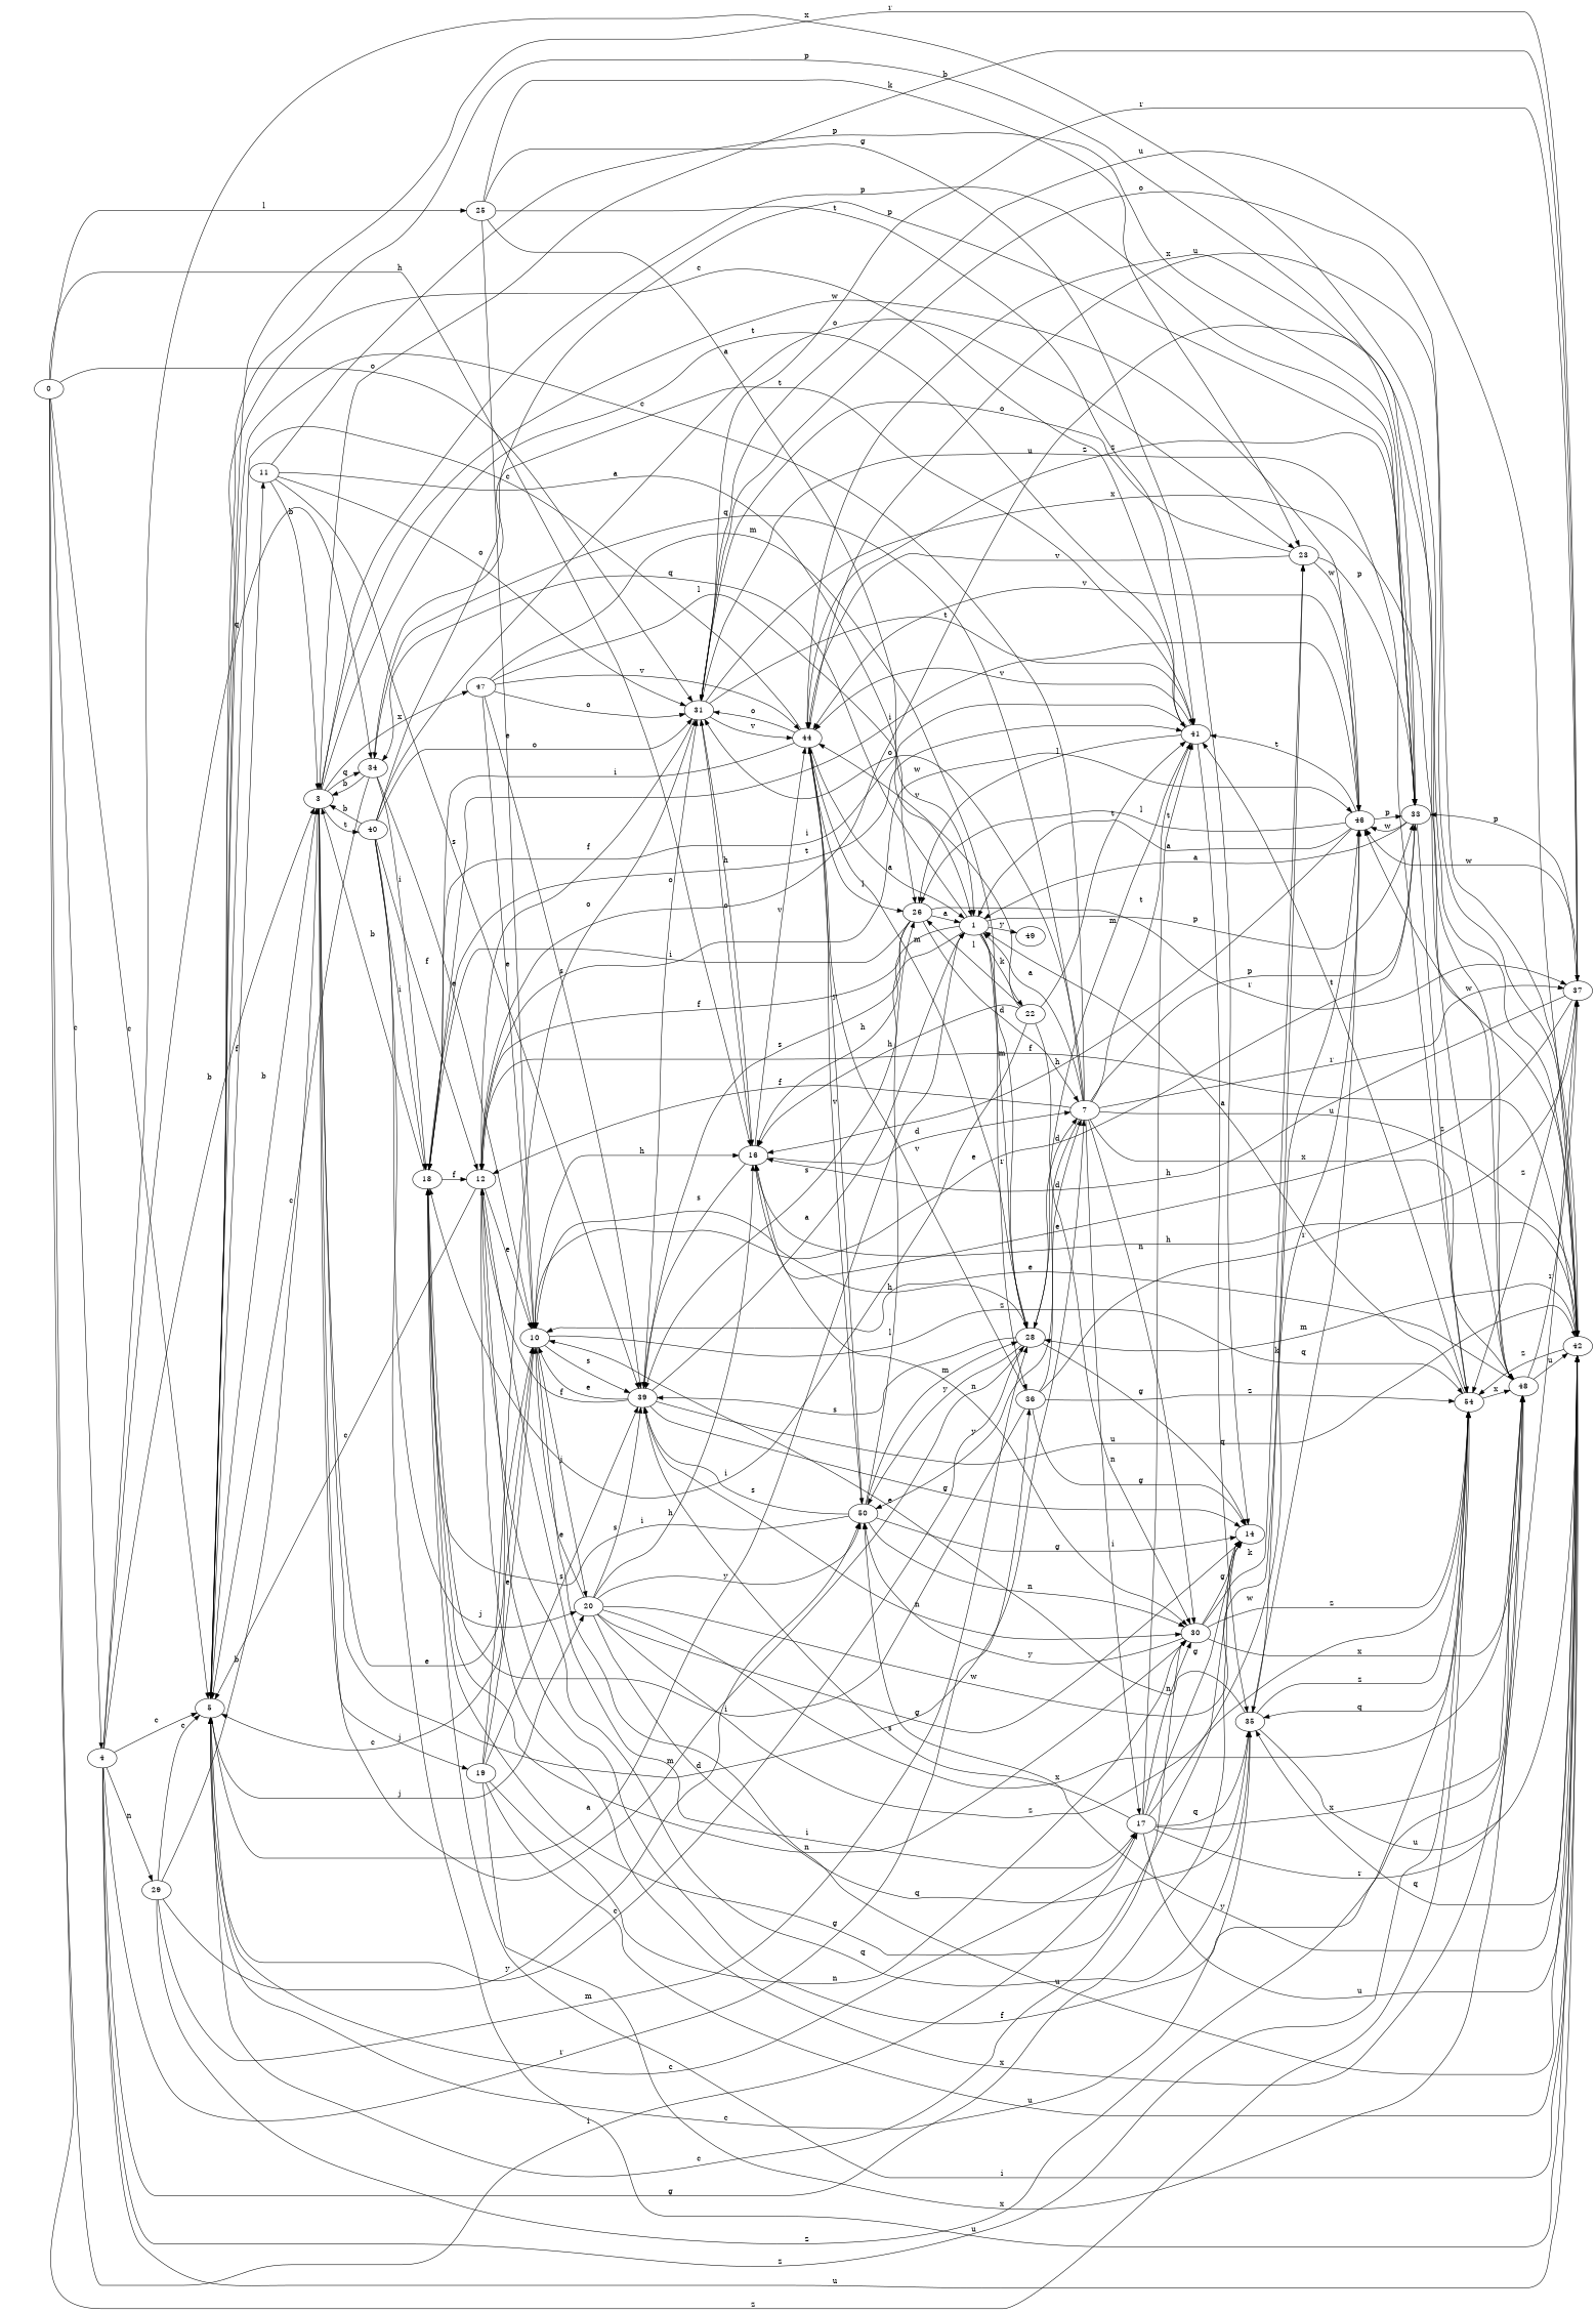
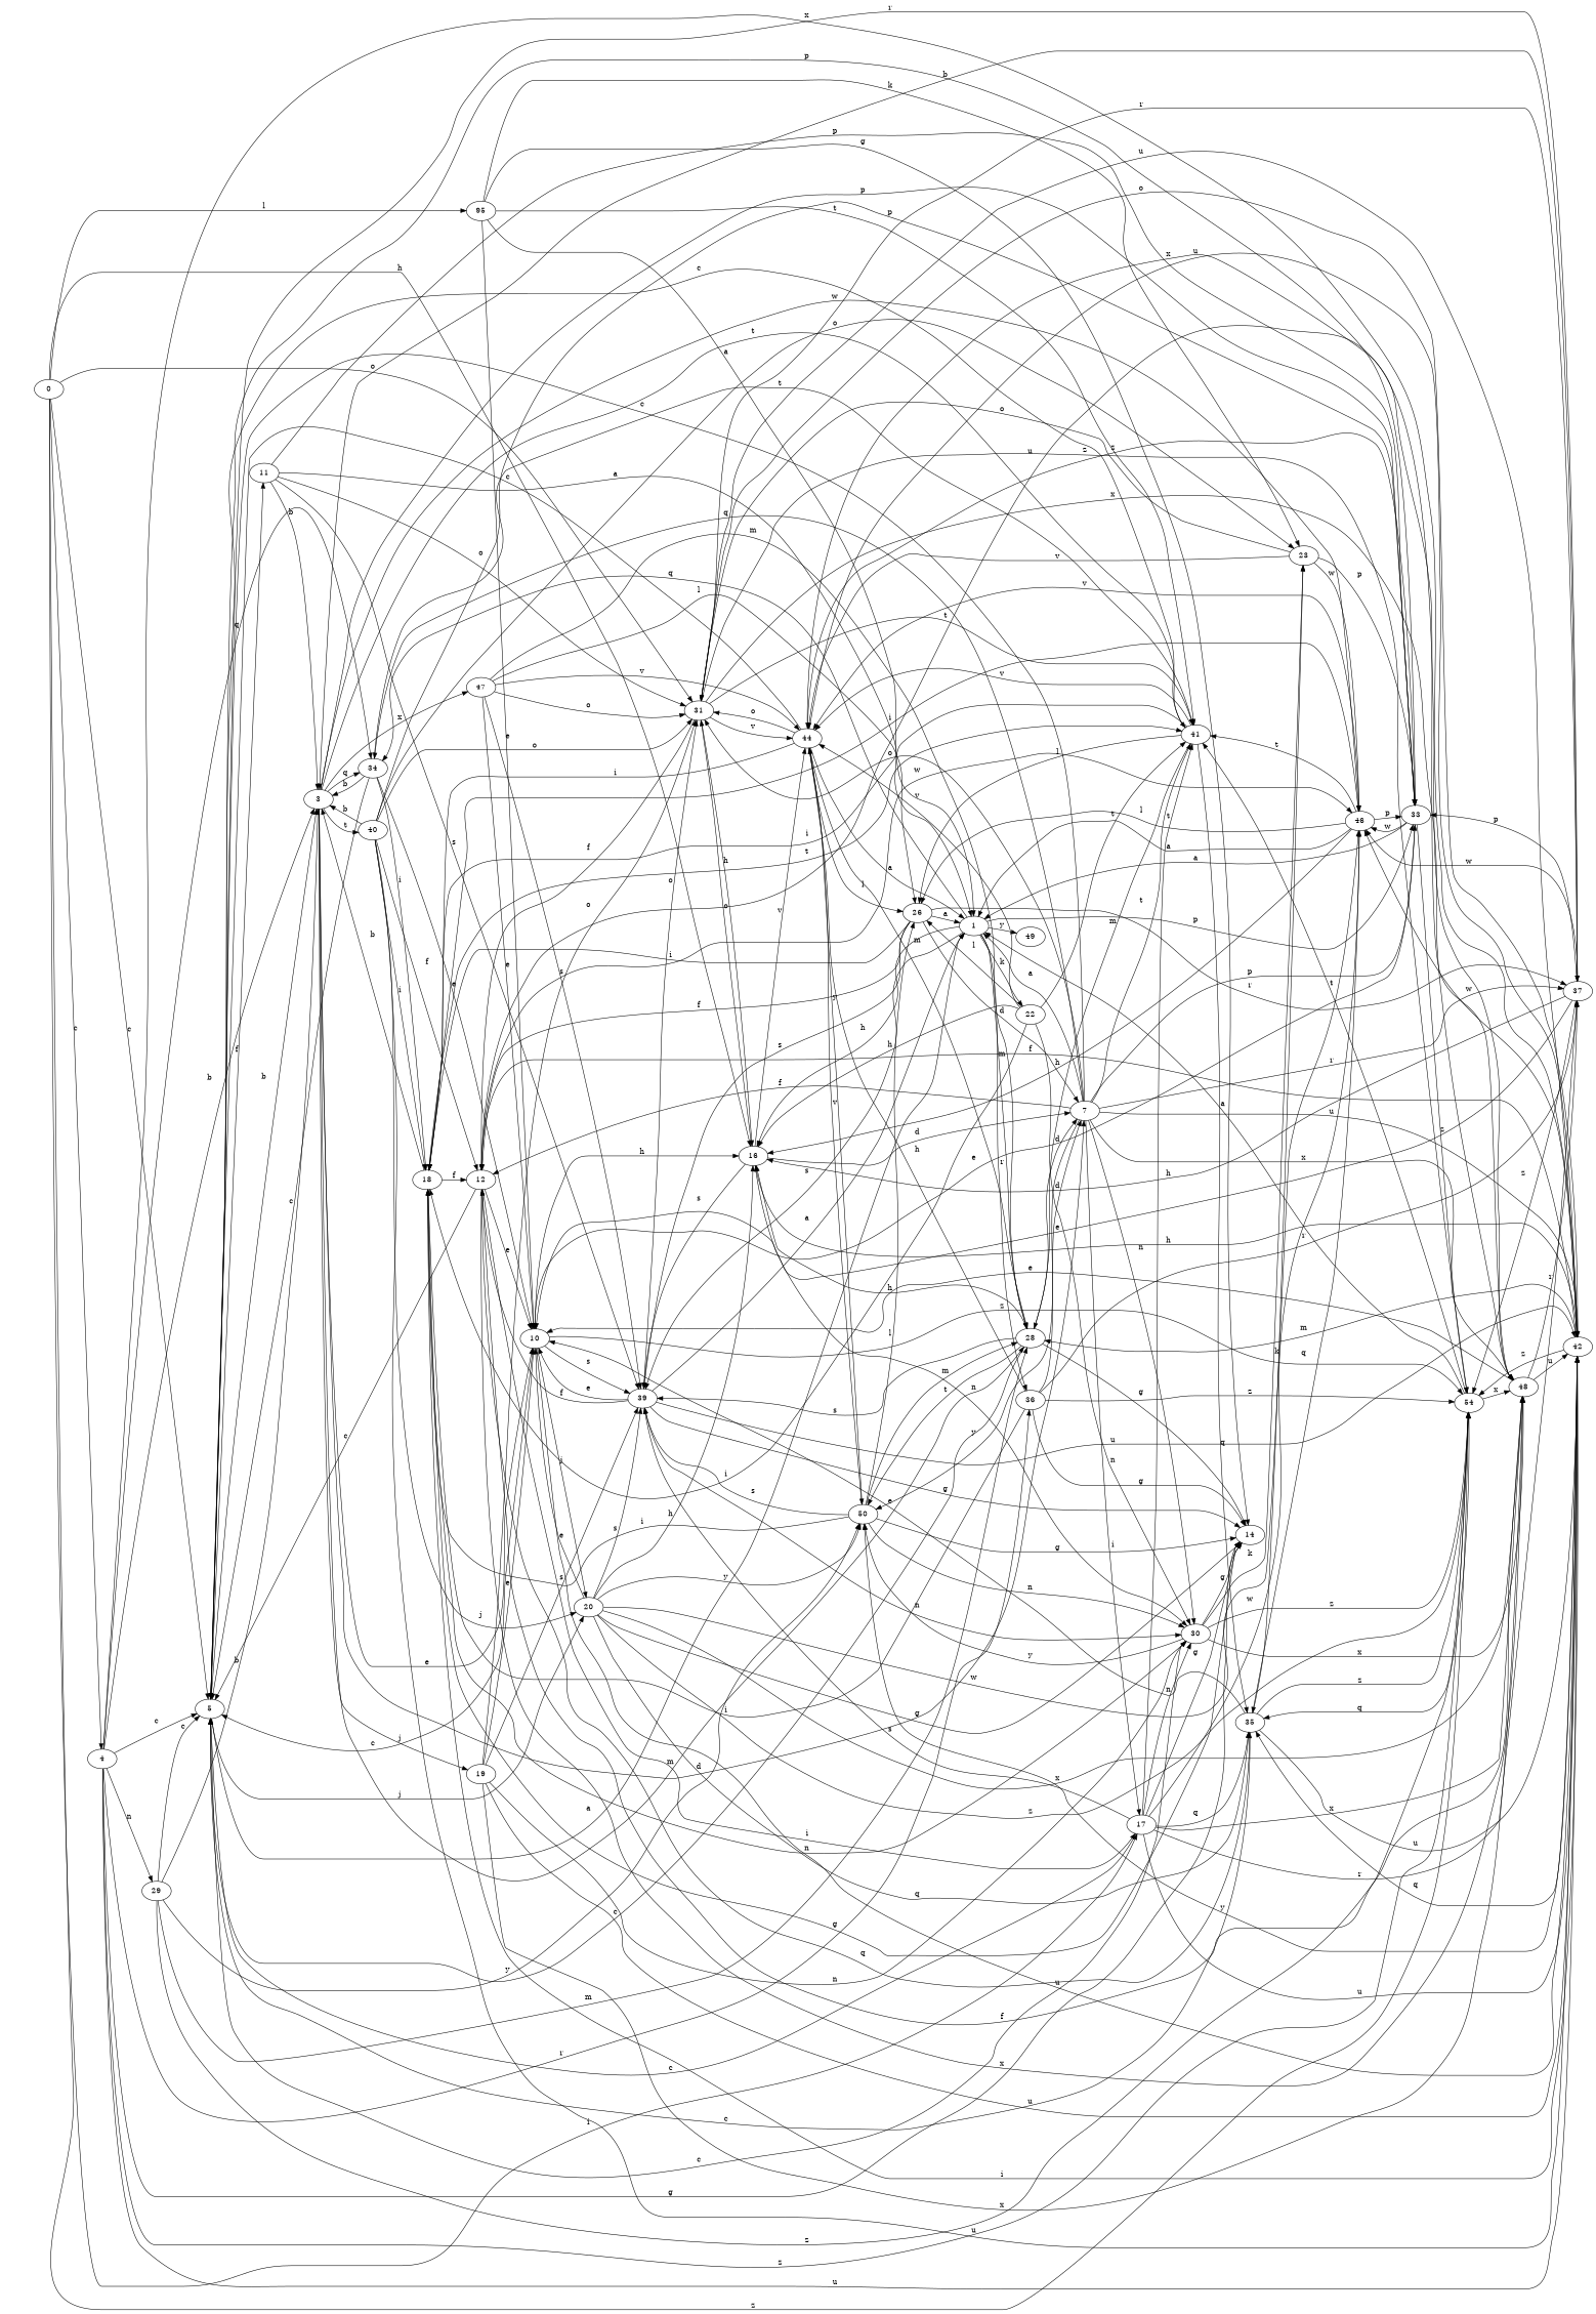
  strict digraph {
    rankdir=LR
    0
    4
    5
    16
    17
-   25
+   25 [label=95]
    31
    54
    34
    36
    3
    14
    29
    42
    48
    1
    33
    11
    20
    37
    39
    7
    30
    44
    41
    46
    35
    10
    23
    12
    22
    28
    49
    18
    26
    50
    19
    40
    47
    0 -> 4 [label=c]
    0 -> 5 [label=c]
    0 -> 16 [label=h]
    0 -> 17 [label=i]
    0 -> 25 [label=l]
    0 -> 31 [label=o]
    0 -> 54 [label=z]
    4 -> 5 [label=c]
    4 -> 54 [label=z]
    4 -> 34 [label=q]
    4 -> 36 [label=r]
    4 -> 3 [label=b]
    4 -> 14 [label=g]
    4 -> 29 [label=n]
    4 -> 42 [label=u]
    4 -> 48 [label=x]
    5 -> 3 [label=b]
    5 -> 1 [label=a]
    5 -> 33 [label=p]
    5 -> 11 [label=f]
    5 -> 20 [label=j]
    5 -> 37 [label=r]
    16 -> 31 [label=o]
    16 -> 39 [label=s]
    16 -> 7 [label=d]
    16 -> 30 [label=n]
    16 -> 44 [label=v]
    17 -> 5 [label=c]
    17 -> 14 [label=g]
    17 -> 42 [label=u]
    17 -> 48 [label=x]
    17 -> 37 [label=r]
    17 -> 39 [label=s]
    17 -> 30 [label=n]
    17 -> 41 [label=t]
    17 -> 46 [label=w]
    17 -> 35 [label=q]
    25 -> 14 [label=g]
    25 -> 1 [label=a]
    25 -> 41 [label=t]
    25 -> 10 [label=e]
    25 -> 23 [label=k]
    31 -> 16 [label=h]
    31 -> 54 [label=z]
    31 -> 42 [label=u]
    31 -> 48 [label=x]
    31 -> 37 [label=r]
    31 -> 44 [label=v]
    31 -> 41 [label=t]
    31 -> 12 [label=f]
    54 -> 48 [label=x]
    54 -> 1 [label=a]
    54 -> 41 [label=t]
    54 -> 35 [label=q]
    34 -> 5 [label=c]
    34 -> 3 [label=b]
    34 -> 41 [label=t]
    34 -> 10 [label=e]
    34 -> 18 [label=i]
    36 -> 54 [label=z]
    36 -> 14 [label=g]
    36 -> 37 [label=r]
    36 -> 7 [label=d]
-   36 -> 44 [label=v]
+   36 -> 44 [label=h]
    36 -> 18 [label=i]
    3 -> 34 [label=q]
    3 -> 33 [label=p]
    3 -> 7 [label=d]
    3 -> 41 [label=t]
    3 -> 46 [label=w]
    3 -> 10 [label=e]
    3 -> 28 [label=m]
    3 -> 19 [label=j]
    3 -> 40 [label=t]
    3 -> 47 [label=x]
    29 -> 5 [label=c]
    29 -> 54 [label=z]
    29 -> 3 [label=b]
    29 -> 28 [label=m]
    29 -> 50 [label=y]
    42 -> 16 [label=h]
    42 -> 31 [label=o]
    42 -> 54 [label=z]
    42 -> 46 [label=w]
    42 -> 35 [label=q]
    42 -> 12 [label=f]
    42 -> 28 [label=m]
    42 -> 18 [label=i]
    42 -> 50 [label=y]
    48 -> 42 [label=u]
    48 -> 37 [label=r]
    48 -> 10 [label=e]
    48 -> 12 [label=f]
    1 -> 16 [label=h]
    1 -> 34 [label=q]
    1 -> 36 [label=r]
    1 -> 33 [label=p]
    1 -> 39 [label=s]
    1 -> 22 [label=k]
    1 -> 28 [label=m]
    1 -> 49 [label=y]
    33 -> 54 [label=z]
    33 -> 1 [label=a]
    33 -> 44 [label=z]
    33 -> 46 [label=w]
    33 -> 10 [label=e]
    11 -> 31 [label=o]
    11 -> 3 [label=b]
    11 -> 1 [label=a]
    11 -> 33 [label=p]
    11 -> 39 [label=s]
    20 -> 16 [label=h]
    20 -> 54 [label=z]
    20 -> 14 [label=g]
    20 -> 48 [label=x]
    20 -> 39 [label=s]
    20 -> 46 [label=w]
    20 -> 35 [label=q]
    20 -> 10 [label=e]
    20 -> 50 [label=y]
    37 -> 16 [label=h]
    37 -> 54 [label=z]
    37 -> 3 [label=b]
    37 -> 33 [label=p]
    37 -> 46 [label=w]
    37 -> 10 [label=e]
    39 -> 31 [label=o]
    39 -> 14 [label=g]
    39 -> 42 [label=u]
    39 -> 1 [label=a]
    39 -> 30 [label=n]
    39 -> 10 [label=e]
    39 -> 12 [label=f]
    7 -> 5 [label=c]
    7 -> 17 [label=i]
    7 -> 31 [label=o]
    7 -> 34 [label=q]
    7 -> 42 [label=u]
    7 -> 48 [label=x]
    7 -> 1 [label=a]
    7 -> 33 [label=p]
    7 -> 37 [label=r]
    7 -> 30 [label=n]
    7 -> 41 [label=t]
    7 -> 12 [label=f]
    7 -> 50 [label=y]
    30 -> 5 [label=c]
    30 -> 54 [label=z]
    30 -> 14 [label=g]
    30 -> 48 [label=x]
    30 -> 23 [label=k]
    30 -> 50 [label=y]
    44 -> 5 [label=c]
    44 -> 31 [label=o]
    44 -> 42 [label=u]
    44 -> 48 [label=x]
    44 -> 1 [label=a]
    44 -> 28 [label=m]
    44 -> 18 [label=i]
    44 -> 26 [label=l]
    44 -> 50 [label=y]
    41 -> 5 [label=c]
    41 -> 44 [label=v]
    41 -> 35 [label=q]
    41 -> 28 [label=m]
    41 -> 18 [label=i]
    41 -> 26 [label=l]
    46 -> 16 [label=h]
    46 -> 1 [label=a]
    46 -> 33 [label=p]
    46 -> 44 [label=v]
    46 -> 41 [label=t]
    46 -> 35 [label=q]
    46 -> 18 [label=i]
    46 -> 26 [label=l]
    35 -> 5 [label=c]
    35 -> 54 [label=z]
    35 -> 42 [label=u]
    35 -> 10 [label=e]
    35 -> 23 [label=k]
    10 -> 5 [label=c]
    10 -> 16 [label=h]
    10 -> 54 [label=z]
    10 -> 42 [label=u]
    10 -> 20 [label=j]
    10 -> 39 [label=s]
    23 -> 31 [label=o]
    23 -> 33 [label=p]
    23 -> 44 [label=v]
    23 -> 46 [label=w]
    12 -> 5 [label=c]
    12 -> 17 [label=i]
    12 -> 42 [label=u]
    12 -> 48 [label=x]
    12 -> 46 [label=w]
    12 -> 35 [label=q]
    12 -> 10 [label=e]
    22 -> 16 [label=h]
    22 -> 30 [label=n]
    22 -> 44 [label=v]
    22 -> 41 [label=t]
    22 -> 18 [label=i]
    22 -> 26 [label=l]
    28 -> 5 [label=c]
    28 -> 16 [label=h]
    28 -> 14 [label=g]
    28 -> 39 [label=s]
    28 -> 7 [label=d]
-   28 -> 50 [label=y]
+   28 -> 50 [label=t]
    18 -> 3 [label=b]
    18 -> 14 [label=g]
    18 -> 30 [label=n]
    18 -> 41 [label=t]
    18 -> 12 [label=f]
    26 -> 1 [label=a]
    26 -> 37 [label=r]
    26 -> 39 [label=s]
    26 -> 7 [label=d]
    26 -> 12 [label=f]
    26 -> 18 [label=i]
    50 -> 14 [label=g]
    50 -> 39 [label=s]
    50 -> 30 [label=n]
    50 -> 44 [label=v]
    50 -> 28 [label=m]
    50 -> 18 [label=i]
    50 -> 26 [label=l]
    19 -> 31 [label=o]
    19 -> 42 [label=u]
    19 -> 48 [label=x]
    19 -> 39 [label=s]
    19 -> 30 [label=n]
    19 -> 10 [label=e]
    40 -> 31 [label=o]
    40 -> 3 [label=b]
    40 -> 42 [label=u]
    40 -> 33 [label=p]
    40 -> 20 [label=j]
    40 -> 23 [label=o]
    40 -> 12 [label=f]
    40 -> 18 [label=i]
    47 -> 31 [label=o]
    47 -> 39 [label=s]
    47 -> 44 [label=v]
    47 -> 10 [label=e]
    47 -> 28 [label=m]
    47 -> 26 [label=l]
  }
